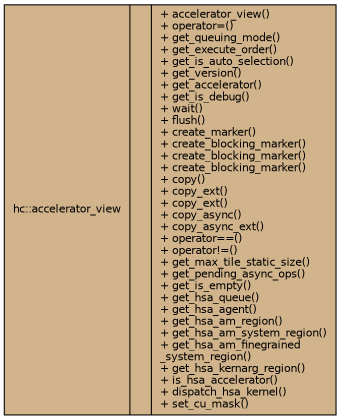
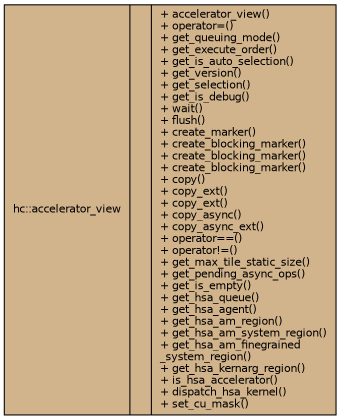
  digraph {
    rankdir=LR
-   n1 [color=black fillcolor=tan fontcolor=black fontname=Helvetica fontsize=10 height=0.2 label="{hc::accelerator_view\n||+ accelerator_view()\l+ operator=()\l+ get_queuing_mode()\l+ get_execute_order()\l+ get_is_auto_selection()\l+ get_version()\l+ get_accelerator()\l+ get_is_debug()\l+ wait()\l+ flush()\l+ create_marker()\l+ create_blocking_marker()\l+ create_blocking_marker()\l+ create_blocking_marker()\l+ copy()\l+ copy_ext()\l+ copy_ext()\l+ copy_async()\l+ copy_async_ext()\l+ operator==()\l+ operator!=()\l+ get_max_tile_static_size()\l+ get_pending_async_ops()\l+ get_is_empty()\l+ get_hsa_queue()\l+ get_hsa_agent()\l+ get_hsa_am_region()\l+ get_hsa_am_system_region()\l+ get_hsa_am_finegrained\l_system_region()\l+ get_hsa_kernarg_region()\l+ is_hsa_accelerator()\l+ dispatch_hsa_kernel()\l+ set_cu_mask()\l}" shape=record style=filled width=0.4]
+   n1 [color=black fillcolor=tan fontcolor=black fontname=Helvetica fontsize=10 height=0.2 label="{hc::accelerator_view\n||+ accelerator_view()\l+ operator=()\l+ get_queuing_mode()\l+ get_execute_order()\l+ get_is_auto_selection()\l+ get_version()\l+ get_selection()\l+ get_is_debug()\l+ wait()\l+ flush()\l+ create_marker()\l+ create_blocking_marker()\l+ create_blocking_marker()\l+ create_blocking_marker()\l+ copy()\l+ copy_ext()\l+ copy_ext()\l+ copy_async()\l+ copy_async_ext()\l+ operator==()\l+ operator!=()\l+ get_max_tile_static_size()\l+ get_pending_async_ops()\l+ get_is_empty()\l+ get_hsa_queue()\l+ get_hsa_agent()\l+ get_hsa_am_region()\l+ get_hsa_am_system_region()\l+ get_hsa_am_finegrained\l_system_region()\l+ get_hsa_kernarg_region()\l+ is_hsa_accelerator()\l+ dispatch_hsa_kernel()\l+ set_cu_mask()\l}" shape=record style=filled width=0.4]
  }
